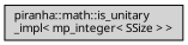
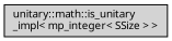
  digraph {
    rankdir=LR
    fontname="Noto Sans"
-   n1 [color=black fillcolor=lightgrey fontname="Noto Sans" fontsize=10 height=0.2 label="piranha::math::is_unitary\l_impl\< mp_integer\< SSize \> \>" shape=record style=filled width=0.4]
+   n1 [color=black fillcolor=lightgrey fontname="Noto Sans" fontsize=10 height=0.2 label="unitary::math::is_unitary\l_impl\< mp_integer\< SSize \> \>" shape=record style=filled width=0.4]
  }
